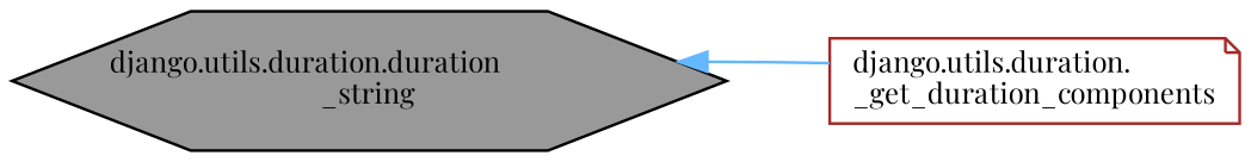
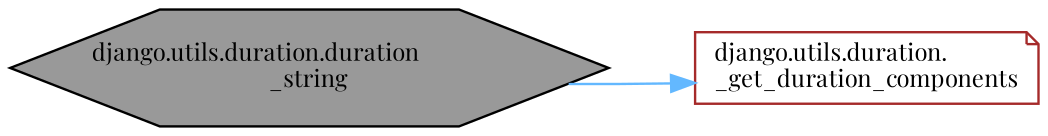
  digraph {
    rankdir=LR
    fontname="Playfair Display"
    node [fontname="Playfair Display" fontsize=10 style=filled]
    n1 [color=black fillcolor=grey60 fontcolor=black height=0.2 label="django.utils.duration.duration\l_string" shape=hexagon width=0.4]
    n2 [color=brown fillcolor=white height=0.2 label="django.utils.duration.\l_get_duration_components" shape=note width=0.4]
-   n2 -> n1 [color=steelblue1 fontname="Playfair Display" fontsize=10 labelfontname=Helvetica labelfontsize=10 style=solid]
+   n1 -> n2 [color=steelblue1 fontname="Playfair Display" fontsize=10 labelfontname=Helvetica labelfontsize=10 style=solid]
  }
